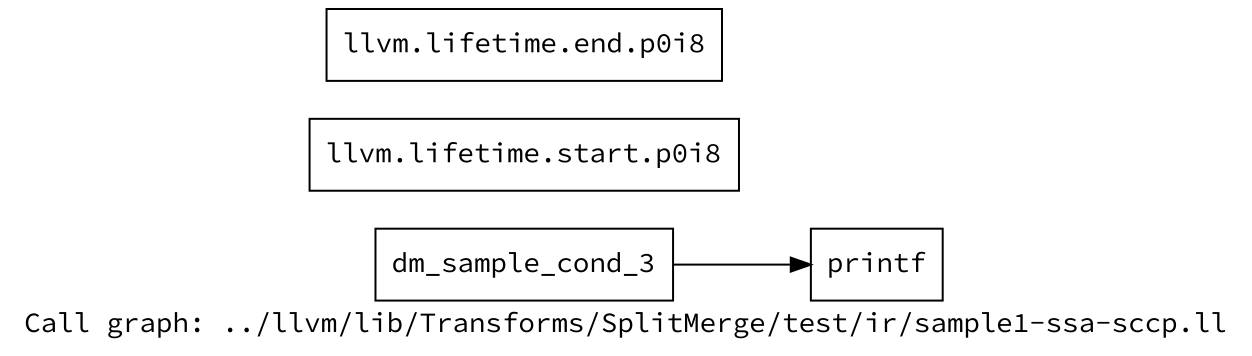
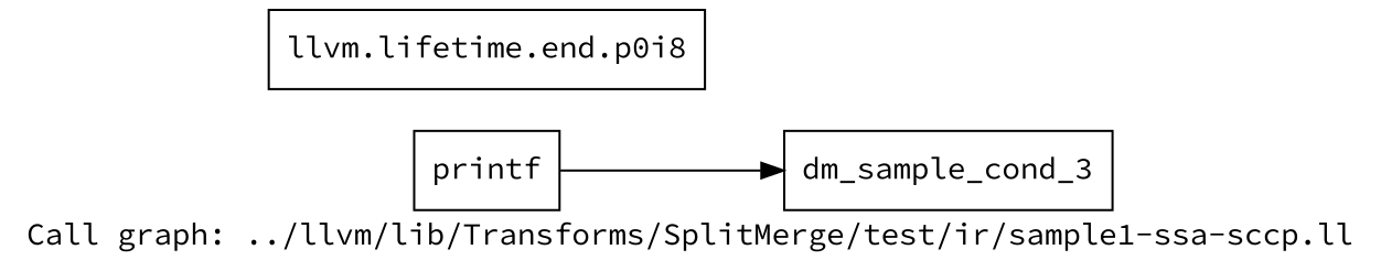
  digraph {
    label="Call graph: ../llvm/lib/Transforms/SplitMerge/test/ir/sample1-ssa-sccp.ll"
    rankdir=LR
    fontname="Source Code Pro"
    node [shape=record fontname="Source Code Pro"]
    n1 [label="{dm_sample_cond_3}"]
    n2 [label="{printf}"]
-   n3 [label="{llvm.lifetime.start.p0i8}"]
    n4 [label="{llvm.lifetime.end.p0i8}"]
-   n1 -> n2 [fontname="Source Code Pro"]
+   n2 -> n1 [fontname="Source Code Pro"]
  }
